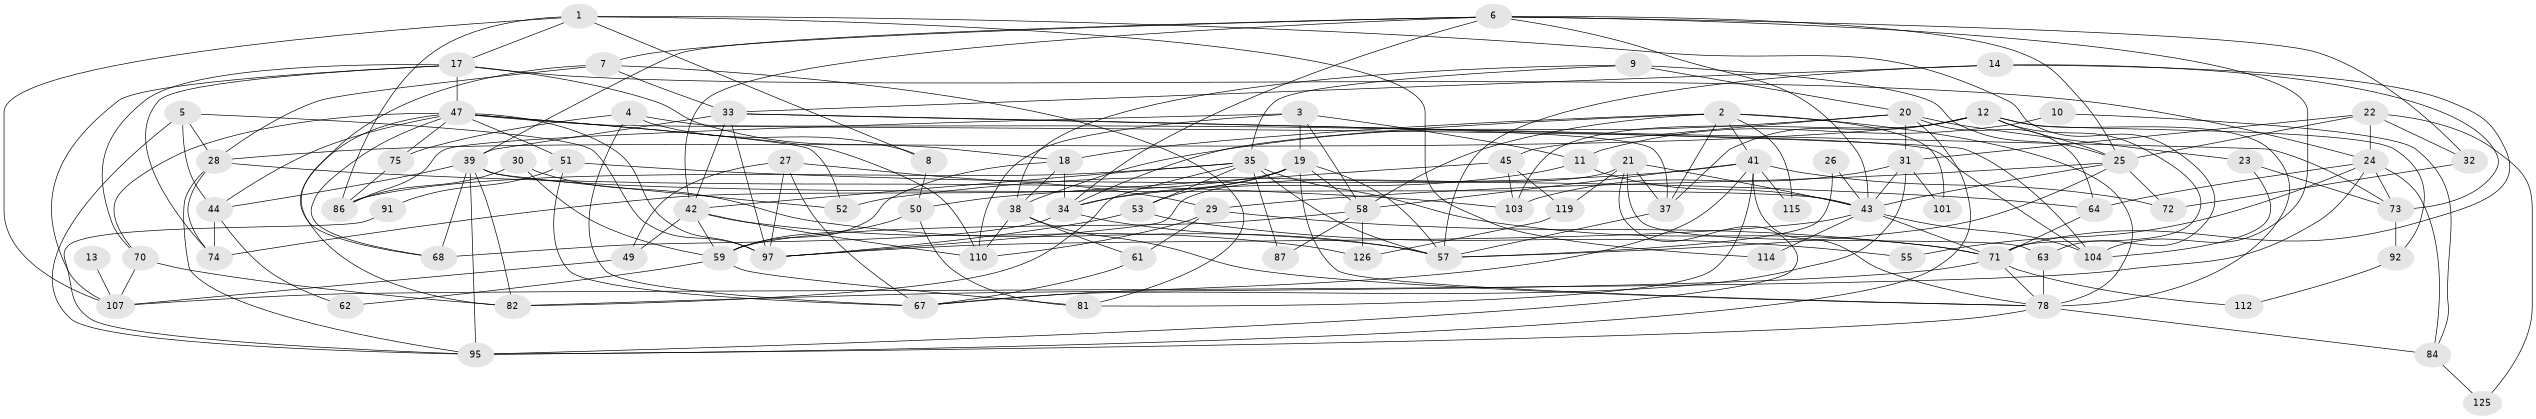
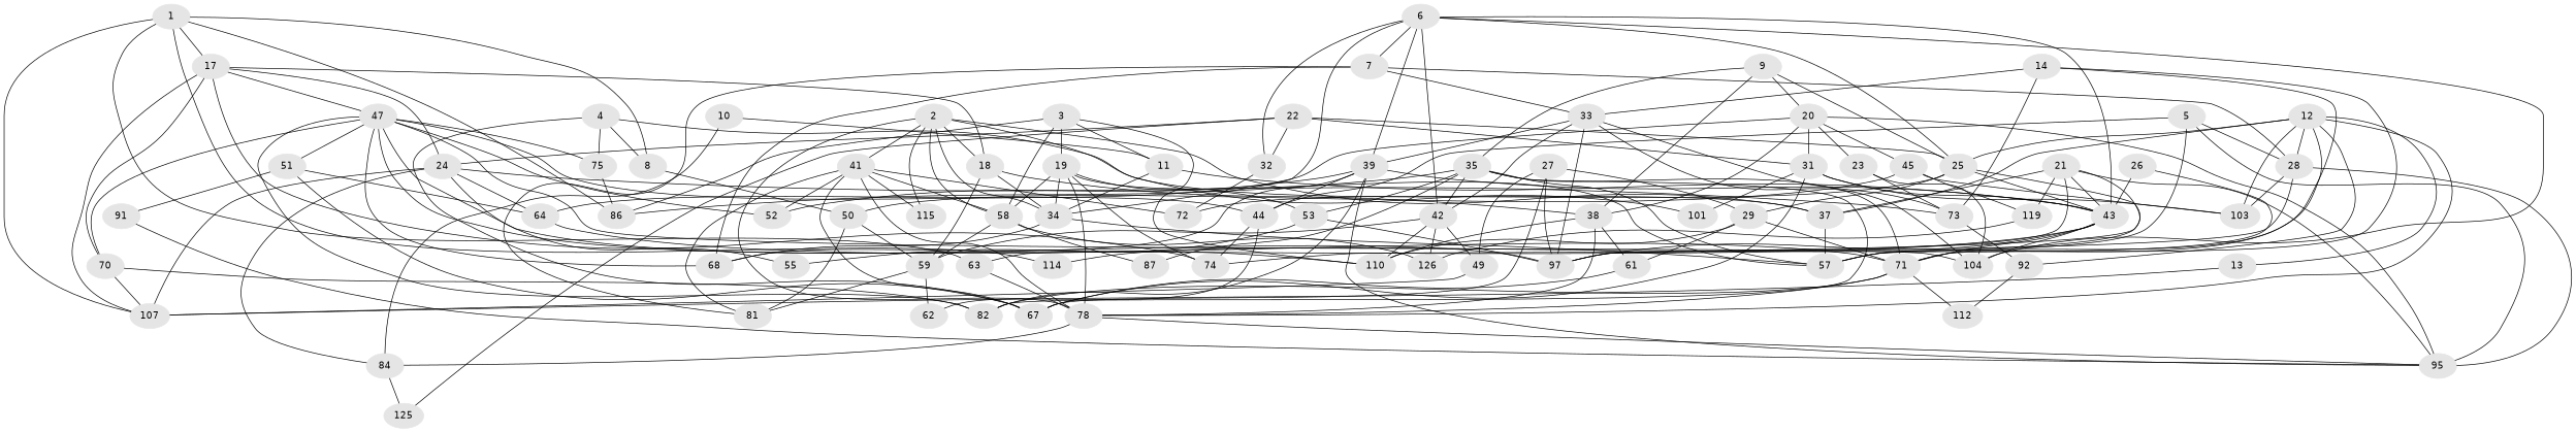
  graph {
    fontname="DejaVu Sans"
    node [color=gray90 fontname="DejaVu Sans" style=filled]
    edge [fontname="DejaVu Sans"]
    1 [super="+80"]
    8
    17 [super="+93"]
    63 [super="+120"]
    86
    107 [super="+113"]
    114
    50 [super="+96"]
    18
    24 [super="+88"]
    n11 [label=47 super="+131"]
    70 [super="+109"]
    74
    78 [super="+100"]
    2 [super="+118"]
    34 [super="+105"]
    37
    41 [super="+77"]
    58 [super="+124"]
    101
    115
    38 [super="+130"]
    59 [super="+98"]
    68 [super="+127"]
    57 [super="+108"]
    67 [super="+79"]
    81 [super="+122"]
    72
    52
    87
    126
    95 [super="+106"]
    84
    3
    11
    19 [super="+48"]
    110 [super="+129"]
    43 [super="+102"]
    53 [super="+121"]
    4 [super="+16"]
    75
    28 [super="+36"]
    103
    5
    44 [super="+65"]
    97 [super="+117"]
    62
    6 [super="+90"]
    7 [super="+69"]
    25 [super="+83"]
    32
    39 [super="+47"]
    42 [super="+128"]
    104 [super="+111"]
    33 [super="+85"]
    29 [super="+46"]
    82
    49
    71 [super="+99"]
    73
    9 [super="+56"]
    20 [super="+66"]
    35 [super="+116"]
    23
    31 [super="+94"]
    45
    64
    61
    10
    125
    12 [super="+60"]
    13
    92
    112
    14 [super="+15"]
    55
    51 [super="+89"]
    119
    21 [super="+123"]
    22 [super="+76"]
    26
    27 [super="+54"]
-   30
    91
    1 -- 8
    1 -- 17
    1 -- 63
    1 -- 86
    1 -- 107
    1 -- 114
    8 -- 50
    17 -- 107
    17 -- 18
    17 -- 24
    17 -- n11
    17 -- 70
    17 -- 74
    63 -- 78 [weight=2]
    50 -- 59
    50 -- 81
    18 -- 34
    18 -- 38
    18 -- 59
    24 -- 107
    24 -- 84
    24 -- 73
    24 -- 64
    24 -- 55
    n11 -- 70
    n11 -- 68
    n11 -- 52
    n11 -- 110
    n11 -- 75
    n11 -- 44
    n11 -- 97
    n11 -- 104
    n11 -- 82
    n11 -- 51
    70 -- 107
    70 -- 82
    78 -- 95
    78 -- 84 [weight=2]
    2 -- 18
    2 -- 78
    2 -- 34
    2 -- 37
    2 -- 41
    2 -- 58
    2 -- 101
    2 -- 115
    34 -- 68 [weight=2]
    34 -- 57
    37 -- 57
    41 -- 78
    41 -- 58
    41 -- 115
    41 -- 67
    41 -- 81
    41 -- 72
    41 -- 52
    58 -- 59
    58 -- 87
    58 -- 126
    38 -- 78
    38 -- 110
    38 -- 61
    59 -- 81
    59 -- 62
    84 -- 125
    3 -- 86
    3 -- 58
    3 -- 11
    3 -- 19
    3 -- 110
    11 -- 34
    11 -- 43
    19 -- 74
    19 -- 78
    19 -- 34
    19 -- 58
    19 -- 57
    19 -- 53
    43 -- 114
    43 -- 97
    43 -- 104
    43 -- 71
    53 -- 97
    53 -- 55
    4 -- 8
    4 -- 37
    4 -- 67
    4 -- 75
    75 -- 86
    28 -- 74
    28 -- 95
    28 -- 103
    5 -- 95
    5 -- 28
    5 -- 44
    5 -- 97
    44 -- 74
    44 -- 62
    6 -- 34
    6 -- 43
    6 -- 7
    6 -- 25
    6 -- 32
    6 -- 39
    6 -- 42
    6 -- 104
    7 -- 68
    7 -- 81
    7 -- 28
    7 -- 33
    25 -- 57
    25 -- 72
    25 -- 43
    25 -- 29
    32 -- 72
    39 -- 68
    39 -- 52
    39 -- 95
    39 -- 43
    39 -- 44
    39 -- 82
    42 -- 59
    42 -- 126
    42 -- 110
    42 -- 49
    33 -- 97
    33 -- 39
    33 -- 42
    33 -- 104
    33 -- 73
    29 -- 110
    29 -- 71
    29 -- 61
    49 -- 107
    71 -- 78
    71 -- 82
    71 -- 112
    73 -- 92
    9 -- 38
    9 -- 25
    9 -- 20
    9 -- 35
    20 -- 38
    20 -- 95
    20 -- 23
    20 -- 31
    20 -- 45
    20 -- 64
    35 -- 86
    35 -- 57
    35 -- 87
    35 -- 53
    35 -- 42
    35 -- 82
    35 -- 71
    23 -- 104
    23 -- 73
    31 -- 101
    31 -- 67
    31 -- 43
    31 -- 103
    45 -- 50
    45 -- 103
    45 -- 119
    64 -- 71
    61 -- 67
    10 -- 84
    10 -- 11
    12 -- 78
    12 -- 37
    12 -- 28
    12 -- 103
    12 -- 25
    12 -- 71
+   12 -- 13
    12 -- 92
    13 -- 107
    92 -- 112
    14 -- 57
    14 -- 33
    14 -- 71
    14 -- 73
    51 -- 67
    51 -- 64
    51 -- 91 [weight=2]
    119 -- 126
    21 -- 63
    21 -- 37
    21 -- 95
    21 -- 43
    21 -- 97
    21 -- 119
    22 -- 24
    22 -- 25
    22 -- 32
    22 -- 31
    22 -- 125
    26 -- 57
    26 -- 43
    27 -- 67
    27 -- 97
    27 -- 29
    27 -- 49
-   30 -- 86
-   30 -- 59
-   30 -- 57
    91 -- 95
  }
